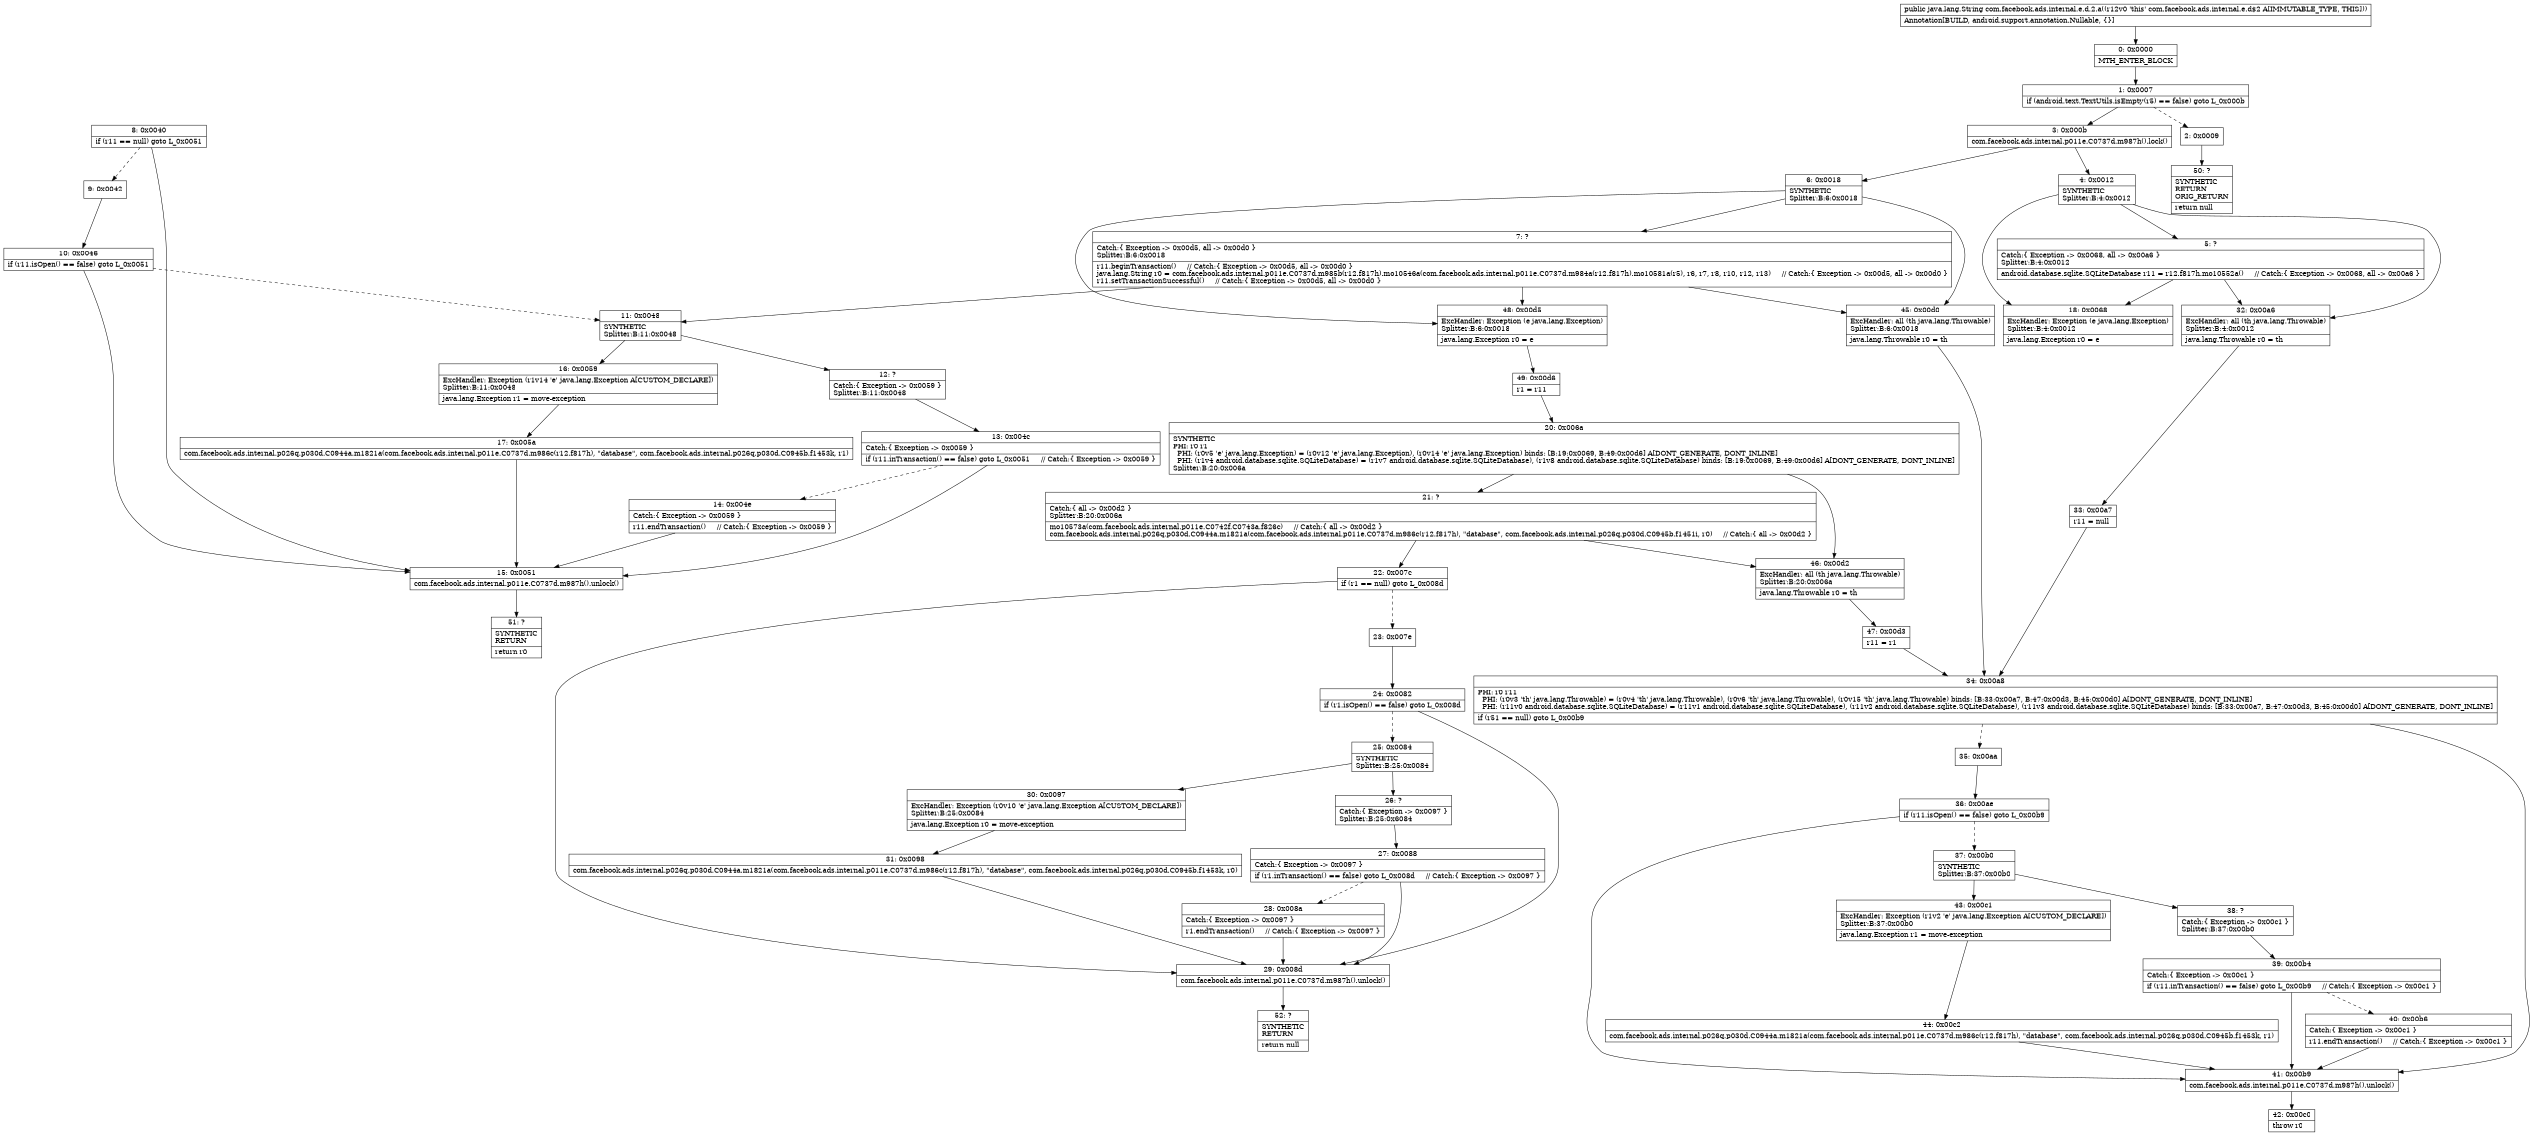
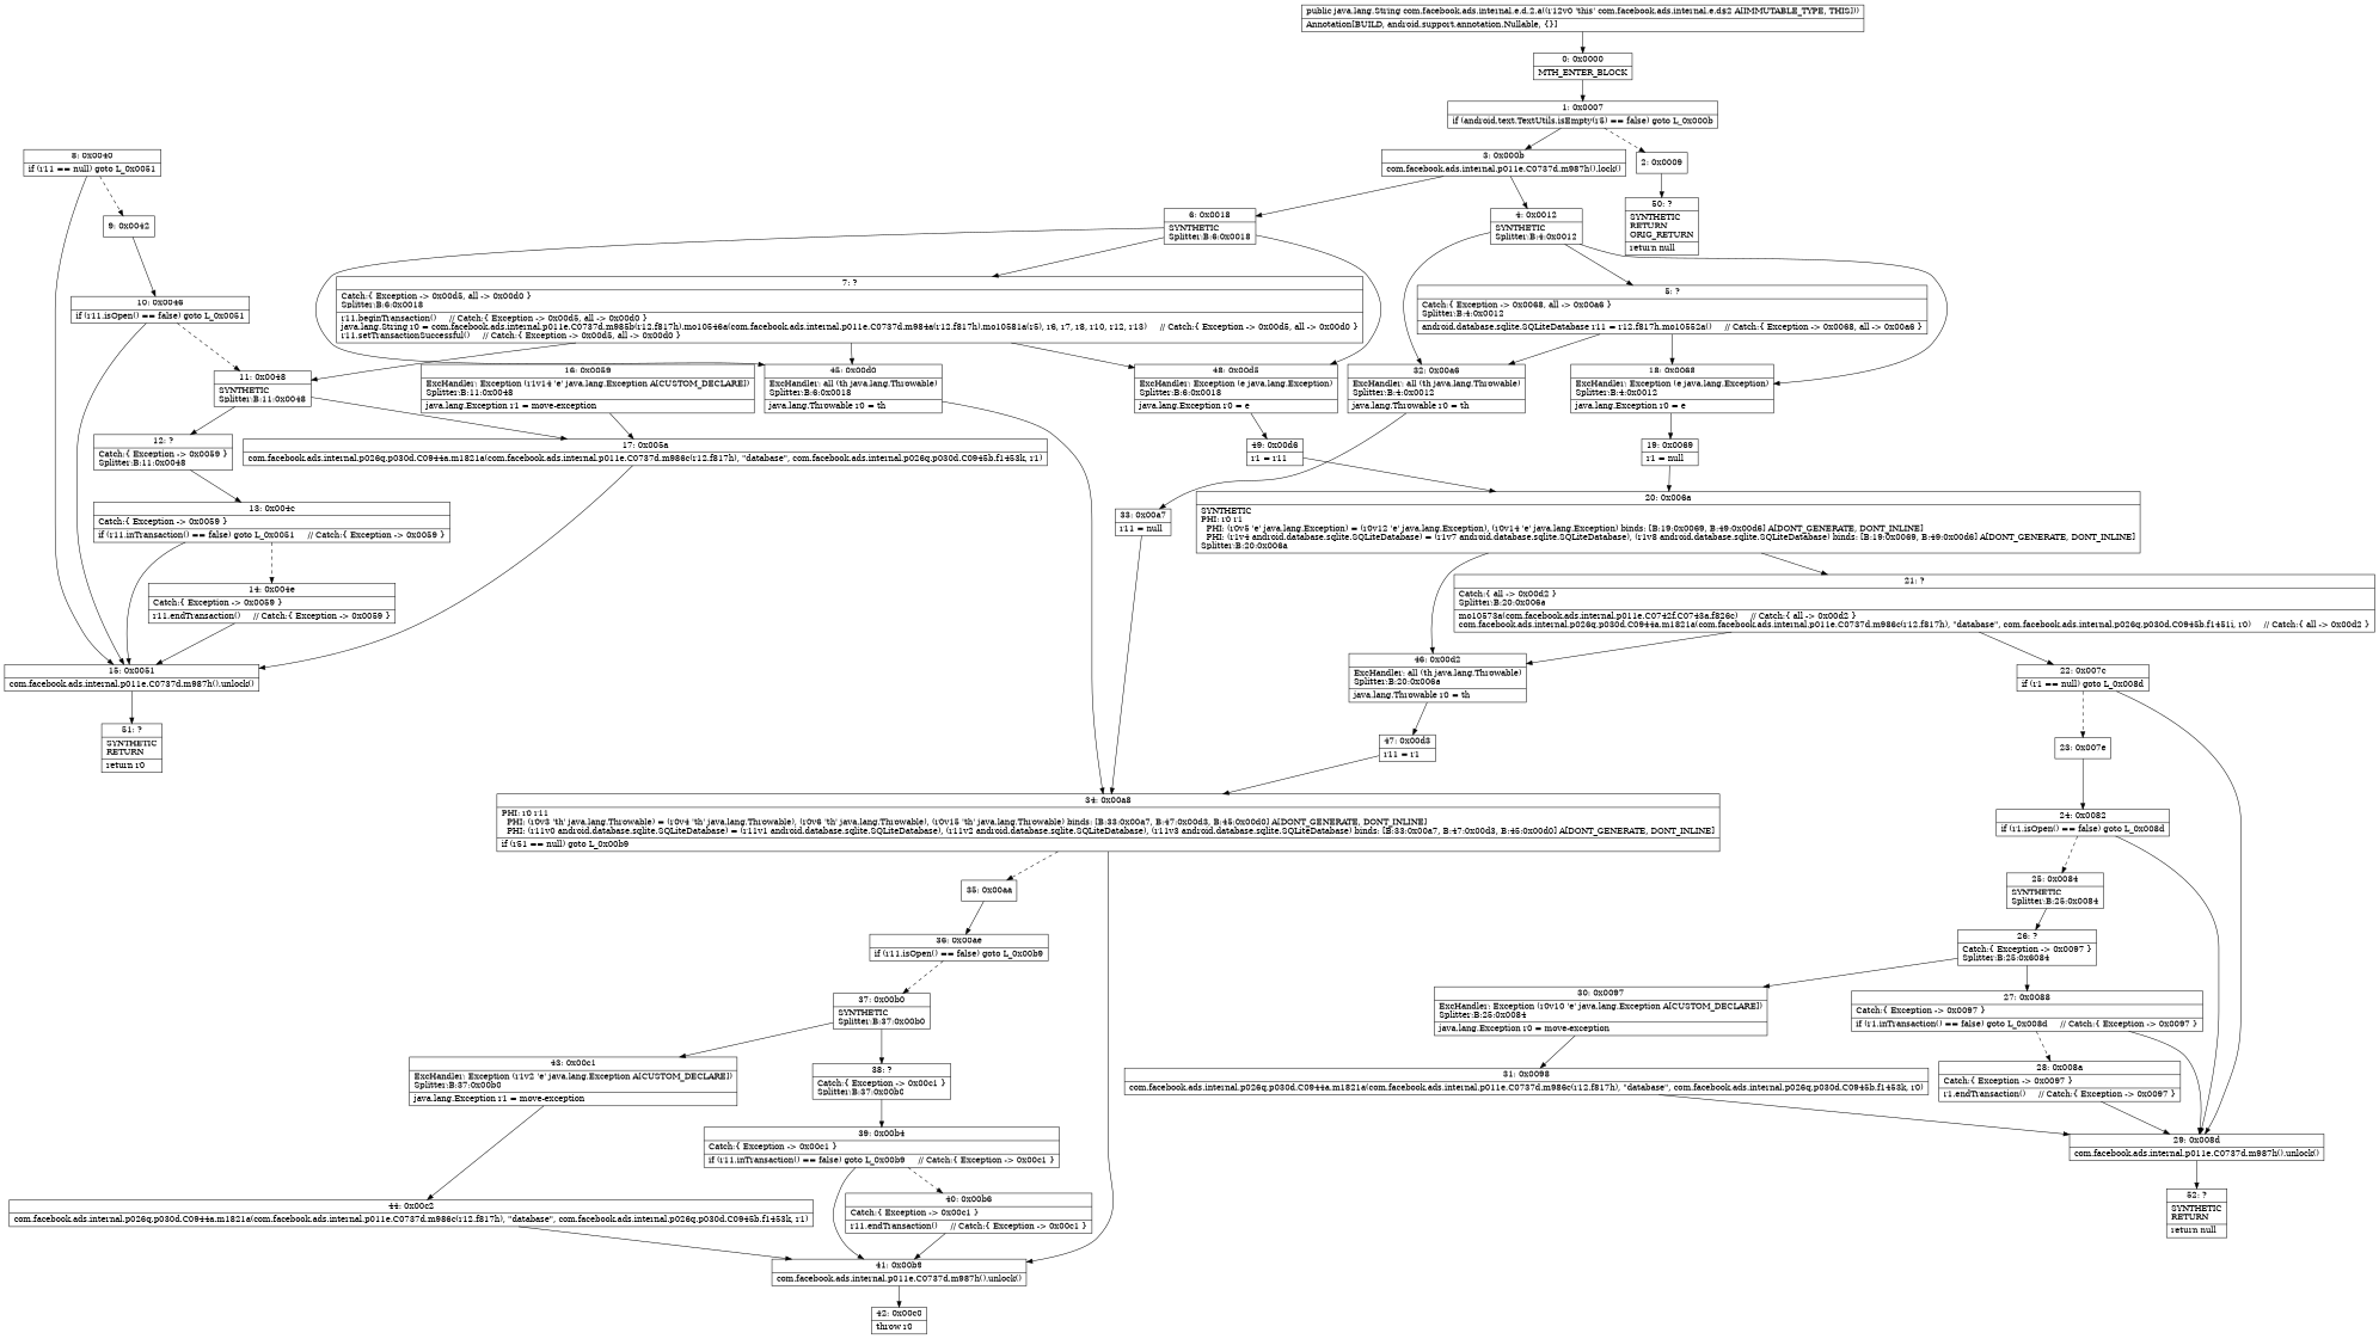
  digraph {
    node [shape=record]
    n1 [label="{0\:\ 0x0000|MTH_ENTER_BLOCK\l}"]
    n2 [label="{1\:\ 0x0007|if (android.text.TextUtils.isEmpty(r5) == false) goto L_0x000b\l}"]
    n3 [label="{2\:\ 0x0009}"]
    n4 [label="{3\:\ 0x000b|com.facebook.ads.internal.p011e.C0737d.m987h().lock()\l}"]
    n5 [label="{50\:\ ?|SYNTHETIC\lRETURN\lORIG_RETURN\l|return null\l}"]
    n6 [label="{4\:\ 0x0012|SYNTHETIC\lSplitter:B:4:0x0012\l}"]
    n7 [label="{6\:\ 0x0018|SYNTHETIC\lSplitter:B:6:0x0018\l}"]
    n8 [label="{5\:\ ?|Catch:\{ Exception \-\> 0x0068, all \-\> 0x00a6 \}\lSplitter:B:4:0x0012\l|android.database.sqlite.SQLiteDatabase r11 = r12.f817h.mo10552a()     \/\/ Catch:\{ Exception \-\> 0x0068, all \-\> 0x00a6 \}\l}"]
    n9 [label="{18\:\ 0x0068|ExcHandler: Exception (e java.lang.Exception)\lSplitter:B:4:0x0012\l|java.lang.Exception r0 = e\l}"]
    n10 [label="{32\:\ 0x00a6|ExcHandler: all (th java.lang.Throwable)\lSplitter:B:4:0x0012\l|java.lang.Throwable r0 = th\l}"]
+   n11 [label="{19\:\ 0x0069|r1 = null\l}"]
    n12 [label="{33\:\ 0x00a7|r11 = null\l}"]
    n13 [label="{7\:\ ?|Catch:\{ Exception \-\> 0x00d5, all \-\> 0x00d0 \}\lSplitter:B:6:0x0018\l|r11.beginTransaction()     \/\/ Catch:\{ Exception \-\> 0x00d5, all \-\> 0x00d0 \}\ljava.lang.String r0 = com.facebook.ads.internal.p011e.C0737d.m985b(r12.f817h).mo10546a(com.facebook.ads.internal.p011e.C0737d.m984a(r12.f817h).mo10581a(r5), r6, r7, r8, r10, r12, r13)     \/\/ Catch:\{ Exception \-\> 0x00d5, all \-\> 0x00d0 \}\lr11.setTransactionSuccessful()     \/\/ Catch:\{ Exception \-\> 0x00d5, all \-\> 0x00d0 \}\l}"]
    n14 [label="{45\:\ 0x00d0|ExcHandler: all (th java.lang.Throwable)\lSplitter:B:6:0x0018\l|java.lang.Throwable r0 = th\l}"]
    n15 [label="{48\:\ 0x00d5|ExcHandler: Exception (e java.lang.Exception)\lSplitter:B:6:0x0018\l|java.lang.Exception r0 = e\l}"]
    n16 [label="{11\:\ 0x0048|SYNTHETIC\lSplitter:B:11:0x0048\l}"]
    n17 [label="{34\:\ 0x00a8|PHI: r0 r11 \l  PHI: (r0v3 'th' java.lang.Throwable) = (r0v4 'th' java.lang.Throwable), (r0v6 'th' java.lang.Throwable), (r0v15 'th' java.lang.Throwable) binds: [B:33:0x00a7, B:47:0x00d3, B:45:0x00d0] A[DONT_GENERATE, DONT_INLINE]\l  PHI: (r11v0 android.database.sqlite.SQLiteDatabase) = (r11v1 android.database.sqlite.SQLiteDatabase), (r11v2 android.database.sqlite.SQLiteDatabase), (r11v3 android.database.sqlite.SQLiteDatabase) binds: [B:33:0x00a7, B:47:0x00d3, B:45:0x00d0] A[DONT_GENERATE, DONT_INLINE]\l|if (r51 == null) goto L_0x00b9\l}"]
    n18 [label="{49\:\ 0x00d6|r1 = r11\l}"]
    n19 [label="{8\:\ 0x0040|if (r11 == null) goto L_0x0051\l}"]
    n20 [label="{9\:\ 0x0042}"]
    n21 [label="{15\:\ 0x0051|com.facebook.ads.internal.p011e.C0737d.m987h().unlock()\l}"]
    n22 [label="{10\:\ 0x0046|if (r11.isOpen() == false) goto L_0x0051\l}"]
    n23 [label="{51\:\ ?|SYNTHETIC\lRETURN\l|return r0\l}"]
    n24 [label="{12\:\ ?|Catch:\{ Exception \-\> 0x0059 \}\lSplitter:B:11:0x0048\l}"]
    n25 [label="{16\:\ 0x0059|ExcHandler: Exception (r1v14 'e' java.lang.Exception A[CUSTOM_DECLARE])\lSplitter:B:11:0x0048\l|java.lang.Exception r1 = move\-exception\l}"]
    n26 [label="{13\:\ 0x004c|Catch:\{ Exception \-\> 0x0059 \}\l|if (r11.inTransaction() == false) goto L_0x0051     \/\/ Catch:\{ Exception \-\> 0x0059 \}\l}"]
    n27 [label="{17\:\ 0x005a|com.facebook.ads.internal.p026q.p030d.C0944a.m1821a(com.facebook.ads.internal.p011e.C0737d.m986c(r12.f817h), \"database\", com.facebook.ads.internal.p026q.p030d.C0945b.f1453k, r1)\l}"]
    n28 [label="{14\:\ 0x004e|Catch:\{ Exception \-\> 0x0059 \}\l|r11.endTransaction()     \/\/ Catch:\{ Exception \-\> 0x0059 \}\l}"]
    n29 [label="{20\:\ 0x006a|SYNTHETIC\lPHI: r0 r1 \l  PHI: (r0v5 'e' java.lang.Exception) = (r0v12 'e' java.lang.Exception), (r0v14 'e' java.lang.Exception) binds: [B:19:0x0069, B:49:0x00d6] A[DONT_GENERATE, DONT_INLINE]\l  PHI: (r1v4 android.database.sqlite.SQLiteDatabase) = (r1v7 android.database.sqlite.SQLiteDatabase), (r1v8 android.database.sqlite.SQLiteDatabase) binds: [B:19:0x0069, B:49:0x00d6] A[DONT_GENERATE, DONT_INLINE]\lSplitter:B:20:0x006a\l}"]
    n30 [label="{21\:\ ?|Catch:\{ all \-\> 0x00d2 \}\lSplitter:B:20:0x006a\l|mo10573a(com.facebook.ads.internal.p011e.C0742f.C0743a.f826c)     \/\/ Catch:\{ all \-\> 0x00d2 \}\lcom.facebook.ads.internal.p026q.p030d.C0944a.m1821a(com.facebook.ads.internal.p011e.C0737d.m986c(r12.f817h), \"database\", com.facebook.ads.internal.p026q.p030d.C0945b.f1451i, r0)     \/\/ Catch:\{ all \-\> 0x00d2 \}\l}"]
    n31 [label="{46\:\ 0x00d2|ExcHandler: all (th java.lang.Throwable)\lSplitter:B:20:0x006a\l|java.lang.Throwable r0 = th\l}"]
    n32 [label="{22\:\ 0x007c|if (r1 == null) goto L_0x008d\l}"]
    n33 [label="{47\:\ 0x00d3|r11 = r1\l}"]
    n34 [label="{23\:\ 0x007e}"]
    n35 [label="{29\:\ 0x008d|com.facebook.ads.internal.p011e.C0737d.m987h().unlock()\l}"]
    n36 [label="{24\:\ 0x0082|if (r1.isOpen() == false) goto L_0x008d\l}"]
    n37 [label="{52\:\ ?|SYNTHETIC\lRETURN\l|return null\l}"]
    n38 [label="{25\:\ 0x0084|SYNTHETIC\lSplitter:B:25:0x0084\l}"]
    n39 [label="{26\:\ ?|Catch:\{ Exception \-\> 0x0097 \}\lSplitter:B:25:0x6084\l}"]
    n40 [label="{30\:\ 0x0097|ExcHandler: Exception (r0v10 'e' java.lang.Exception A[CUSTOM_DECLARE])\lSplitter:B:25:0x0084\l|java.lang.Exception r0 = move\-exception\l}"]
    n41 [label="{27\:\ 0x0088|Catch:\{ Exception \-\> 0x0097 \}\l|if (r1.inTransaction() == false) goto L_0x008d     \/\/ Catch:\{ Exception \-\> 0x0097 \}\l}"]
    n42 [label="{31\:\ 0x0098|com.facebook.ads.internal.p026q.p030d.C0944a.m1821a(com.facebook.ads.internal.p011e.C0737d.m986c(r12.f817h), \"database\", com.facebook.ads.internal.p026q.p030d.C0945b.f1453k, r0)\l}"]
    n43 [label="{28\:\ 0x008a|Catch:\{ Exception \-\> 0x0097 \}\l|r1.endTransaction()     \/\/ Catch:\{ Exception \-\> 0x0097 \}\l}"]
    n44 [label="{35\:\ 0x00aa}"]
    n45 [label="{41\:\ 0x00b9|com.facebook.ads.internal.p011e.C0737d.m987h().unlock()\l}"]
    n46 [label="{36\:\ 0x00ae|if (r11.isOpen() == false) goto L_0x00b9\l}"]
    n47 [label="{42\:\ 0x00c0|throw r0\l}"]
    n48 [label="{37\:\ 0x00b0|SYNTHETIC\lSplitter:B:37:0x00b0\l}"]
    n49 [label="{38\:\ ?|Catch:\{ Exception \-\> 0x00c1 \}\lSplitter:B:37:0x00b0\l}"]
    n50 [label="{43\:\ 0x00c1|ExcHandler: Exception (r1v2 'e' java.lang.Exception A[CUSTOM_DECLARE])\lSplitter:B:37:0x00b0\l|java.lang.Exception r1 = move\-exception\l}"]
    n51 [label="{39\:\ 0x00b4|Catch:\{ Exception \-\> 0x00c1 \}\l|if (r11.inTransaction() == false) goto L_0x00b9     \/\/ Catch:\{ Exception \-\> 0x00c1 \}\l}"]
    n52 [label="{44\:\ 0x00c2|com.facebook.ads.internal.p026q.p030d.C0944a.m1821a(com.facebook.ads.internal.p011e.C0737d.m986c(r12.f817h), \"database\", com.facebook.ads.internal.p026q.p030d.C0945b.f1453k, r1)\l}"]
    n53 [label="{40\:\ 0x00b6|Catch:\{ Exception \-\> 0x00c1 \}\l|r11.endTransaction()     \/\/ Catch:\{ Exception \-\> 0x00c1 \}\l}"]
    n54 [label="{public java.lang.String com.facebook.ads.internal.e.d.2.a((r12v0 'this' com.facebook.ads.internal.e.d$2 A[IMMUTABLE_TYPE, THIS]))  | Annotation[BUILD, android.support.annotation.Nullable, \{\}]\l}"]
    n1 -> n2
    n2 -> n3 [style=dashed]
    n2 -> n4
    n3 -> n5
    n4 -> n6
    n4 -> n7
    n6 -> n8
    n6 -> n9
    n6 -> n10
    n7 -> n13
    n7 -> n14
    n7 -> n15
    n8 -> n9
    n8 -> n10
+   n9 -> n11
    n10 -> n12
+   n11 -> n29
    n12 -> n17
    n13 -> n14
    n13 -> n15
    n13 -> n16
    n14 -> n17
    n15 -> n18
    n16 -> n24
-   n16 -> n25
+   n16 -> n27
    n17 -> n44 [style=dashed]
    n17 -> n45
    n18 -> n29
    n19 -> n20 [style=dashed]
    n19 -> n21
    n20 -> n22
    n21 -> n23
    n22 -> n16 [style=dashed]
    n22 -> n21
    n24 -> n26
    n25 -> n27
    n26 -> n21
    n26 -> n28 [style=dashed]
    n27 -> n21
    n28 -> n21
    n29 -> n30
    n29 -> n31
    n30 -> n31
    n30 -> n32
    n31 -> n33
    n32 -> n34 [style=dashed]
    n32 -> n35
    n33 -> n17
    n34 -> n36
    n35 -> n37
    n36 -> n35
    n36 -> n38 [style=dashed]
    n38 -> n39
-   n38 -> n40
+   n39 -> n40
    n39 -> n41
    n40 -> n42
    n41 -> n35
    n41 -> n43 [style=dashed]
    n42 -> n35
    n43 -> n35
    n44 -> n46
    n45 -> n47
-   n46 -> n45
    n46 -> n48 [style=dashed]
    n48 -> n49
    n48 -> n50
    n49 -> n51
    n50 -> n52
    n51 -> n45
    n51 -> n53 [style=dashed]
    n52 -> n45
    n53 -> n45
    n54 -> n1
  }
